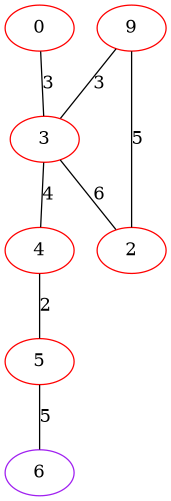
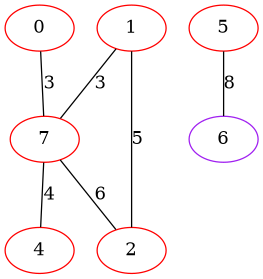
  graph {
    node [color=red weight=1]
    0
-   3
-   1 [label=9]
+   3 [label=7]
+   1
    2
    4
    5
    6 [color=purple weight=4]
    0 -- 3 [label=3]
    3 -- 2 [label=6]
    3 -- 4 [label=4]
    1 -- 3 [label=3]
    1 -- 2 [label=5]
-   4 -- 5 [label=2]
-   5 -- 6 [label=5]
+   5 -- 6 [label=8]
  }
